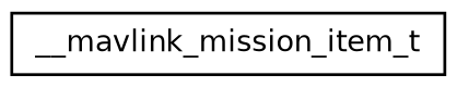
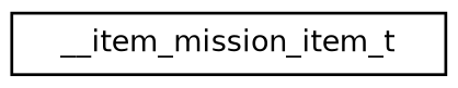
  digraph {
    rankdir=TB
-   n1 [color=black fillcolor=white fontname=Helvetica fontsize=10 height=0.2 label=__mavlink_mission_item_t shape=record style=filled width=0.4]
+   n1 [color=black fillcolor=white fontname=Helvetica fontsize=10 height=0.2 label=__item_mission_item_t shape=record style=filled width=0.4]
  }
